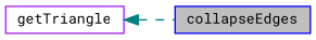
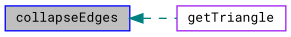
  digraph {
    rankdir=LR
    fontname="Roboto Mono"
    node [fontname="Roboto Mono" fontsize=10 shape=record]
    n1 [color=blue fillcolor=grey75 fontcolor=black height=0.2 label=collapseEdges style=filled width=0.4]
    n2 [color=purple height=0.2 label=getTriangle width=0.4]
-   n2 -> n1 [color=teal dir=back fontname="Roboto Mono" fontsize=10 labelfontname=FreeSans labelfontsize=10 style=dashed]
+   n1 -> n2 [color=teal dir=back fontname="Roboto Mono" fontsize=10 labelfontname=FreeSans labelfontsize=10 style=dashed]
  }
